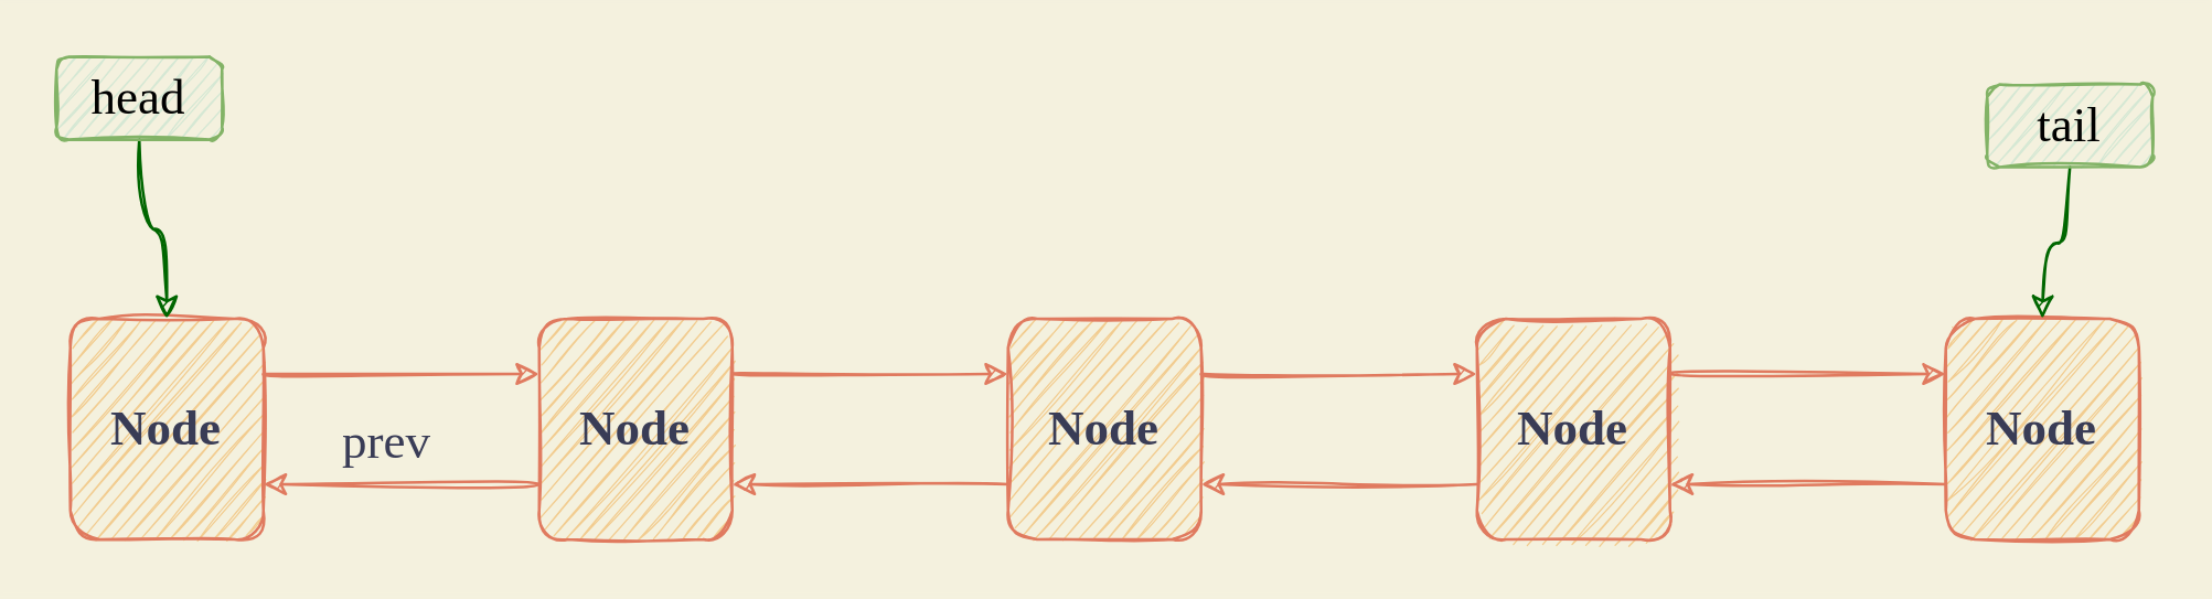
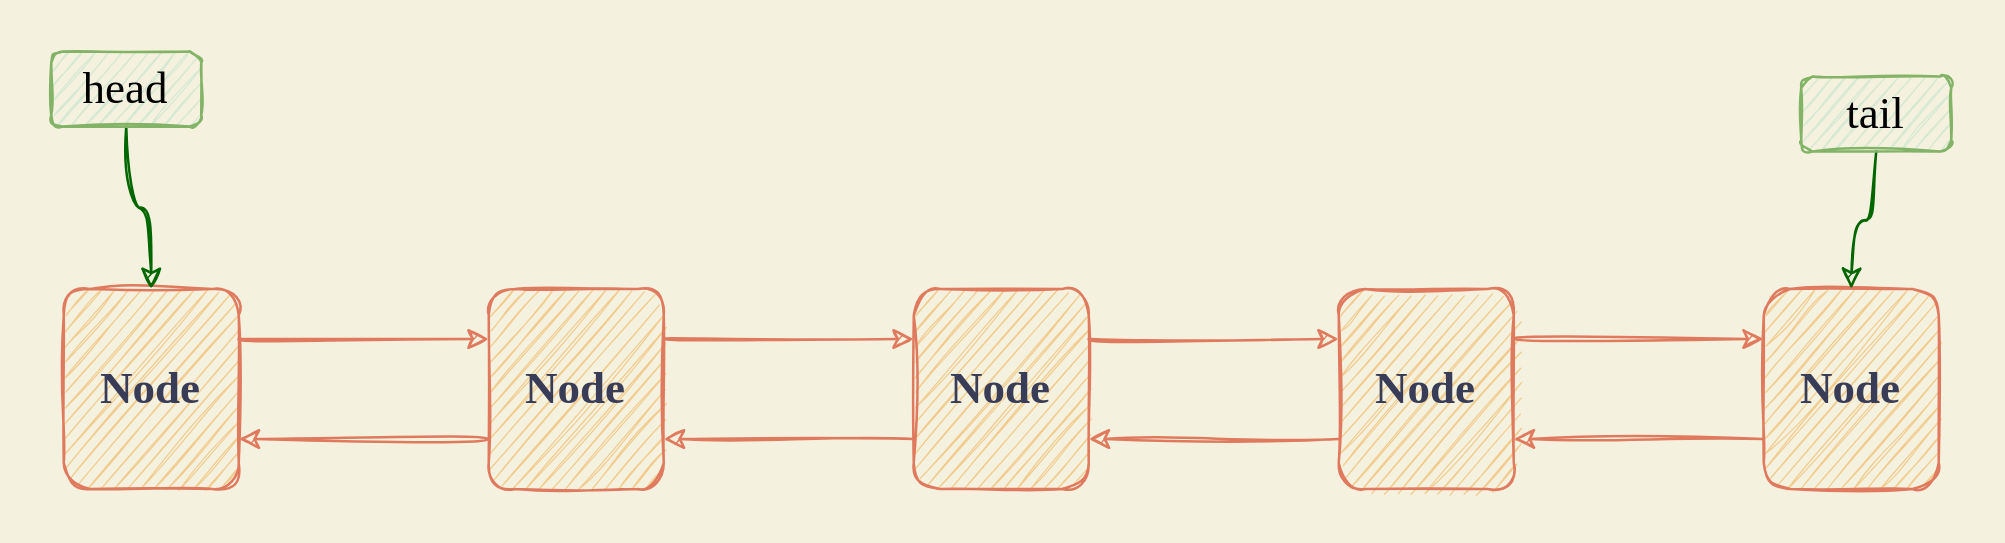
  <mxCell id="0" />
  <mxCell id="1" parent="0" />
  <mxCell id="2" value="&lt;font style=&quot;font-size: 18px;&quot; face=&quot;Comic Sans MS&quot;&gt;&lt;b&gt;Node&lt;/b&gt;&lt;/font&gt;" style="rounded=1;whiteSpace=wrap;html=1;sketch=1;fontColor=#393C56;strokeColor=#E07A5F;fillColor=#F2CC8F;" vertex="1" parent="1"><mxGeometry x="25" y="115" width="70" height="80" as="geometry" /></mxCell>
  <mxCell id="3" value="" style="endArrow=classic;html=1;rounded=1;sketch=1;fontFamily=Comic Sans MS;fontSize=18;fontColor=#393C56;strokeColor=#E07A5F;fillColor=#F2CC8F;curved=1;exitX=1;exitY=0.25;exitDx=0;exitDy=0;" edge="1" parent="1" source="2"><mxGeometry width="50" height="50" relative="1" as="geometry"><mxPoint x="105" y="165" as="sourcePoint" /><mxPoint x="195" y="135" as="targetPoint" /></mxGeometry></mxCell>
  <mxCell id="4" style="edgeStyle=orthogonalEdgeStyle;curved=1;rounded=1;sketch=1;orthogonalLoop=1;jettySize=auto;html=1;exitX=0;exitY=0.75;exitDx=0;exitDy=0;entryX=1;entryY=0.75;entryDx=0;entryDy=0;fontFamily=Comic Sans MS;fontSize=18;fontColor=#393C56;strokeColor=#E07A5F;fillColor=#F2CC8F;" edge="1" parent="1" source="5" target="2"><mxGeometry relative="1" as="geometry" /></mxCell>
  <mxCell id="5" value="&lt;font style=&quot;font-size: 18px;&quot; face=&quot;Comic Sans MS&quot;&gt;&lt;b&gt;Node&lt;/b&gt;&lt;/font&gt;" style="rounded=1;whiteSpace=wrap;html=1;sketch=1;fontColor=#393C56;strokeColor=#E07A5F;fillColor=#F2CC8F;" vertex="1" parent="1"><mxGeometry x="195" y="115" width="70" height="80" as="geometry" /></mxCell>
  <mxCell id="6" value="" style="endArrow=classic;html=1;rounded=1;sketch=1;fontFamily=Comic Sans MS;fontSize=18;fontColor=#393C56;strokeColor=#E07A5F;fillColor=#F2CC8F;curved=1;exitX=1;exitY=0.25;exitDx=0;exitDy=0;" edge="1" parent="1"><mxGeometry width="50" height="50" relative="1" as="geometry"><mxPoint x="265" y="135" as="sourcePoint" /><mxPoint x="365" y="135" as="targetPoint" /></mxGeometry></mxCell>
  <mxCell id="7" style="edgeStyle=orthogonalEdgeStyle;curved=1;rounded=1;sketch=1;orthogonalLoop=1;jettySize=auto;html=1;exitX=0;exitY=0.75;exitDx=0;exitDy=0;entryX=1;entryY=0.75;entryDx=0;entryDy=0;fontFamily=Comic Sans MS;fontSize=18;fontColor=#393C56;strokeColor=#E07A5F;fillColor=#F2CC8F;" edge="1" source="8" parent="1"><mxGeometry relative="1" as="geometry"><mxPoint x="265" y="175" as="targetPoint" /></mxGeometry></mxCell>
  <mxCell id="8" value="&lt;font style=&quot;font-size: 18px;&quot; face=&quot;Comic Sans MS&quot;&gt;&lt;b&gt;Node&lt;/b&gt;&lt;/font&gt;" style="rounded=1;whiteSpace=wrap;html=1;sketch=1;fontColor=#393C56;strokeColor=#E07A5F;fillColor=#F2CC8F;" vertex="1" parent="1"><mxGeometry x="365" y="115" width="70" height="80" as="geometry" /></mxCell>
  <mxCell id="9" value="" style="endArrow=classic;html=1;rounded=1;sketch=1;fontFamily=Comic Sans MS;fontSize=18;fontColor=#393C56;strokeColor=#E07A5F;fillColor=#F2CC8F;curved=1;exitX=1;exitY=0.25;exitDx=0;exitDy=0;" edge="1" parent="1"><mxGeometry width="50" height="50" relative="1" as="geometry"><mxPoint x="435" y="135" as="sourcePoint" /><mxPoint x="535" y="135" as="targetPoint" /></mxGeometry></mxCell>
  <mxCell id="10" style="edgeStyle=orthogonalEdgeStyle;curved=1;rounded=1;sketch=1;orthogonalLoop=1;jettySize=auto;html=1;exitX=0;exitY=0.75;exitDx=0;exitDy=0;entryX=1;entryY=0.75;entryDx=0;entryDy=0;fontFamily=Comic Sans MS;fontSize=18;fontColor=#393C56;strokeColor=#E07A5F;fillColor=#F2CC8F;" edge="1" source="11" parent="1"><mxGeometry relative="1" as="geometry"><mxPoint x="435" y="175" as="targetPoint" /></mxGeometry></mxCell>
  <mxCell id="11" value="&lt;font style=&quot;font-size: 18px;&quot; face=&quot;Comic Sans MS&quot;&gt;&lt;b&gt;Node&lt;/b&gt;&lt;/font&gt;" style="rounded=1;whiteSpace=wrap;html=1;sketch=1;fontColor=#393C56;strokeColor=#E07A5F;fillColor=#F2CC8F;" vertex="1" parent="1"><mxGeometry x="535" y="115" width="70" height="80" as="geometry" /></mxCell>
  <mxCell id="12" value="" style="endArrow=classic;html=1;rounded=1;sketch=1;fontFamily=Comic Sans MS;fontSize=18;fontColor=#393C56;strokeColor=#E07A5F;fillColor=#F2CC8F;curved=1;exitX=1;exitY=0.25;exitDx=0;exitDy=0;" edge="1" parent="1"><mxGeometry width="50" height="50" relative="1" as="geometry"><mxPoint x="605" y="135" as="sourcePoint" /><mxPoint x="705" y="135" as="targetPoint" /></mxGeometry></mxCell>
  <mxCell id="13" style="edgeStyle=orthogonalEdgeStyle;curved=1;rounded=1;sketch=1;orthogonalLoop=1;jettySize=auto;html=1;exitX=0;exitY=0.75;exitDx=0;exitDy=0;entryX=1;entryY=0.75;entryDx=0;entryDy=0;fontFamily=Comic Sans MS;fontSize=18;fontColor=#393C56;strokeColor=#E07A5F;fillColor=#F2CC8F;" edge="1" source="14" parent="1"><mxGeometry relative="1" as="geometry"><mxPoint x="605" y="175" as="targetPoint" /></mxGeometry></mxCell>
  <mxCell id="14" value="&lt;font style=&quot;font-size: 18px;&quot; face=&quot;Comic Sans MS&quot;&gt;&lt;b&gt;Node&lt;/b&gt;&lt;/font&gt;" style="rounded=1;whiteSpace=wrap;html=1;sketch=1;fontColor=#393C56;strokeColor=#E07A5F;fillColor=#F2CC8F;" vertex="1" parent="1"><mxGeometry x="705" y="115" width="70" height="80" as="geometry" /></mxCell>
- <mxCell id="15" value="prev" style="text;html=1;strokeColor=none;fillColor=none;align=center;verticalAlign=middle;whiteSpace=wrap;rounded=0;sketch=1;fontFamily=Comic Sans MS;fontSize=18;fontColor=#393C56;" vertex="1" parent="1"><mxGeometry x="105" y="145" width="70" height="30" as="geometry" /></mxCell>
  <mxCell id="16" style="edgeStyle=orthogonalEdgeStyle;curved=1;rounded=1;sketch=1;orthogonalLoop=1;jettySize=auto;html=1;entryX=0.5;entryY=0;entryDx=0;entryDy=0;fontFamily=Comic Sans MS;fontSize=18;fontColor=#393C56;strokeColor=#006600;fillColor=#F2CC8F;" edge="1" parent="1" source="17" target="2"><mxGeometry relative="1" as="geometry" /></mxCell>
  <mxCell id="17" value="head" style="text;html=1;strokeColor=#82b366;fillColor=#d5e8d4;align=center;verticalAlign=middle;whiteSpace=wrap;rounded=1;sketch=1;fontFamily=Comic Sans MS;fontSize=18;" vertex="1" parent="1"><mxGeometry x="20" y="20" width="60" height="30" as="geometry" /></mxCell>
  <mxCell id="18" style="edgeStyle=orthogonalEdgeStyle;curved=1;rounded=1;sketch=1;orthogonalLoop=1;jettySize=auto;html=1;entryX=0.5;entryY=0;entryDx=0;entryDy=0;fontFamily=Comic Sans MS;fontSize=18;fontColor=#393C56;strokeColor=#006600;fillColor=#F2CC8F;" edge="1" source="19" parent="1"><mxGeometry relative="1" as="geometry"><mxPoint x="740" y="115" as="targetPoint" /></mxGeometry></mxCell>
  <mxCell id="19" value="tail" style="text;html=1;strokeColor=#82b366;fillColor=#d5e8d4;align=center;verticalAlign=middle;whiteSpace=wrap;rounded=1;sketch=1;fontFamily=Comic Sans MS;fontSize=18;" vertex="1" parent="1"><mxGeometry x="720" y="30" width="60" height="30" as="geometry" /></mxCell>
